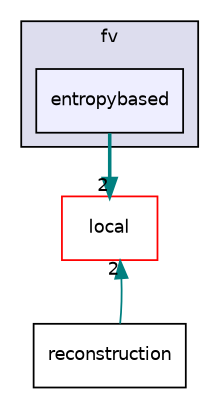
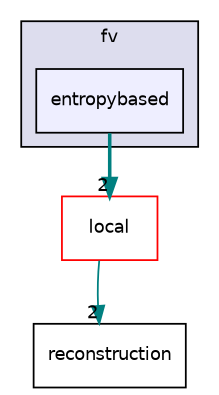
  digraph {
    compound=true
    fontname="DejaVu Sans"
    node [fontname="DejaVu Sans" fontsize=10 shape=box style=filled]
    edge [color=teal fontname="DejaVu Sans" headlabel=2 labeldistance=1.5 labelfontname=Helvetica labelfontsize=10]
    n1 [fillcolor="#eeeeff" label=entropybased pencolor=black]
    n2 [color=red fillcolor=white label=local]
    n3 [label=reconstruction style=""]
    subgraph cluster_1 {
      bgcolor="#ddddee"
      fontsize=10
      label=fv
      pencolor=black
      n1
    }
    n1 -> n2 [style=bold]
-   n3 -> n2 [style=solid]
+   n2 -> n3 [style=solid]
  }
